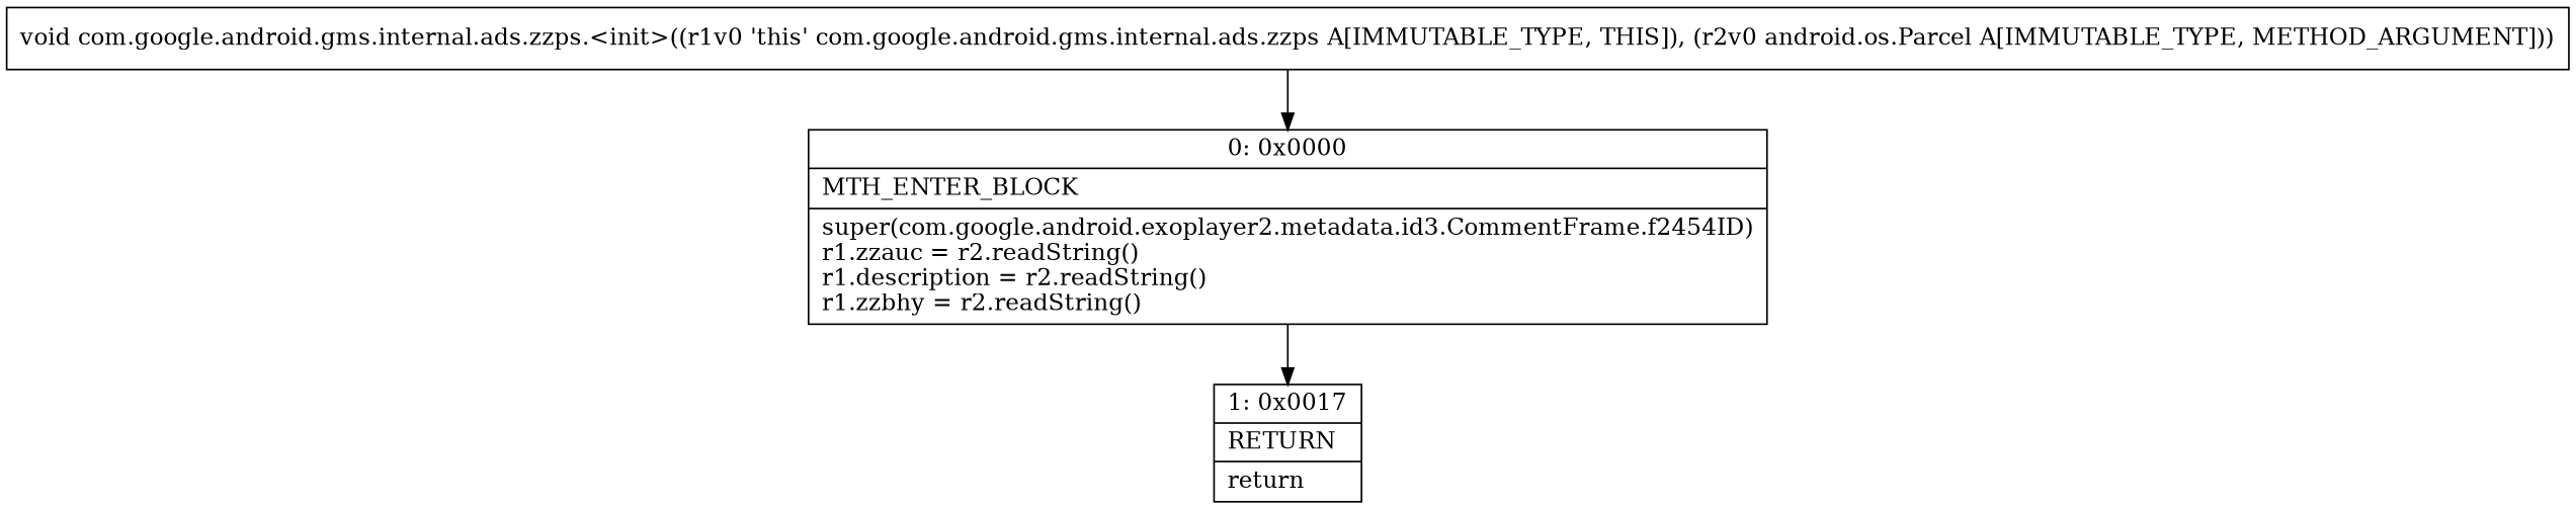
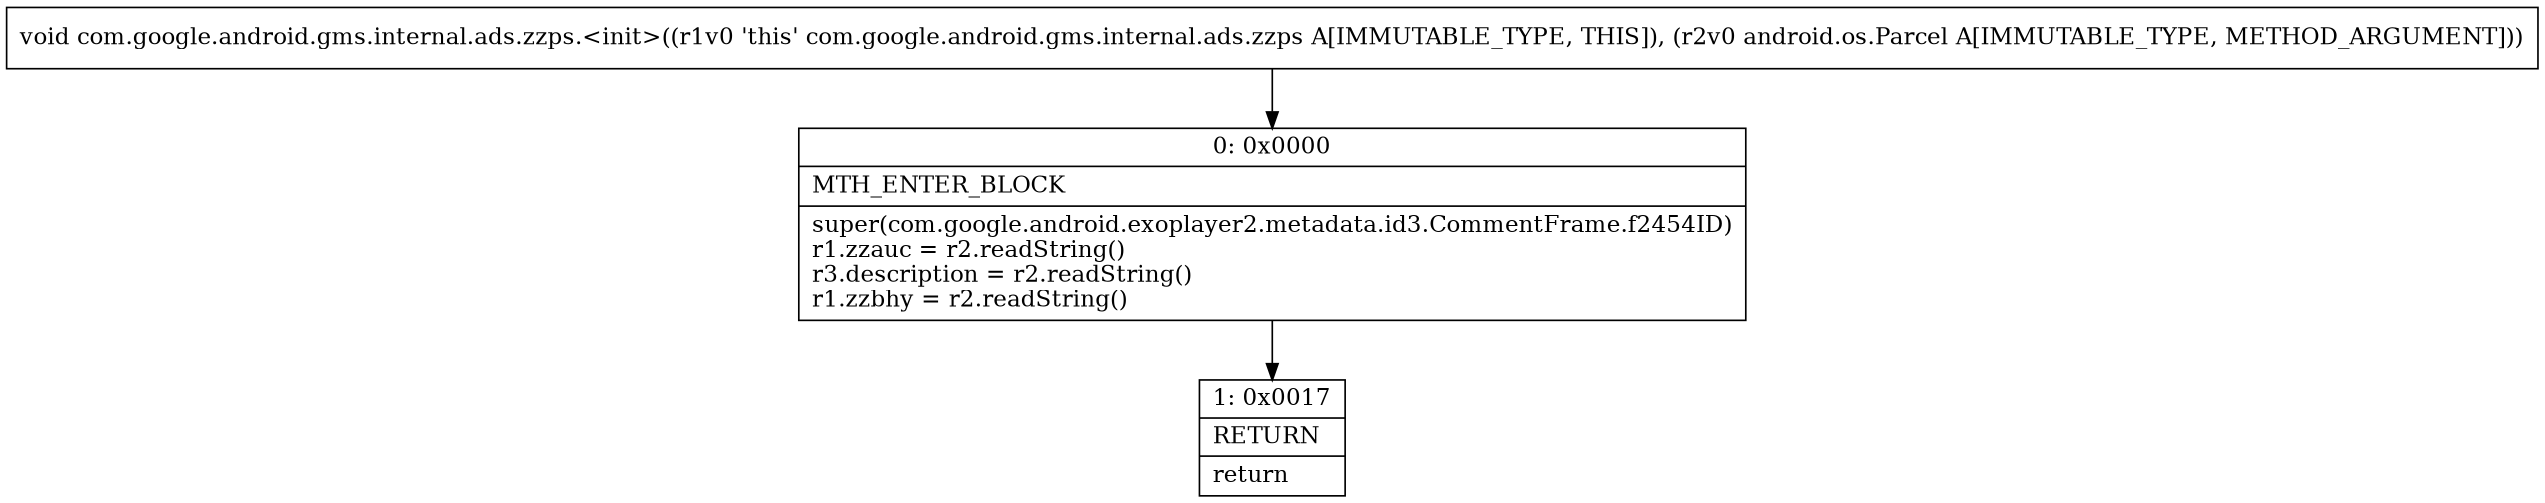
  digraph {
    node [shape=record]
-   n1 [label="{0\:\ 0x0000|MTH_ENTER_BLOCK\l|super(com.google.android.exoplayer2.metadata.id3.CommentFrame.f2454ID)\lr1.zzauc = r2.readString()\lr1.description = r2.readString()\lr1.zzbhy = r2.readString()\l}"]
+   n1 [label="{0\:\ 0x0000|MTH_ENTER_BLOCK\l|super(com.google.android.exoplayer2.metadata.id3.CommentFrame.f2454ID)\lr1.zzauc = r2.readString()\lr3.description = r2.readString()\lr1.zzbhy = r2.readString()\l}"]
    n2 [label="{1\:\ 0x0017|RETURN\l|return\l}"]
    n3 [label="{void com.google.android.gms.internal.ads.zzps.\<init\>((r1v0 'this' com.google.android.gms.internal.ads.zzps A[IMMUTABLE_TYPE, THIS]), (r2v0 android.os.Parcel A[IMMUTABLE_TYPE, METHOD_ARGUMENT])) }"]
    n1 -> n2
    n3 -> n1
  }
